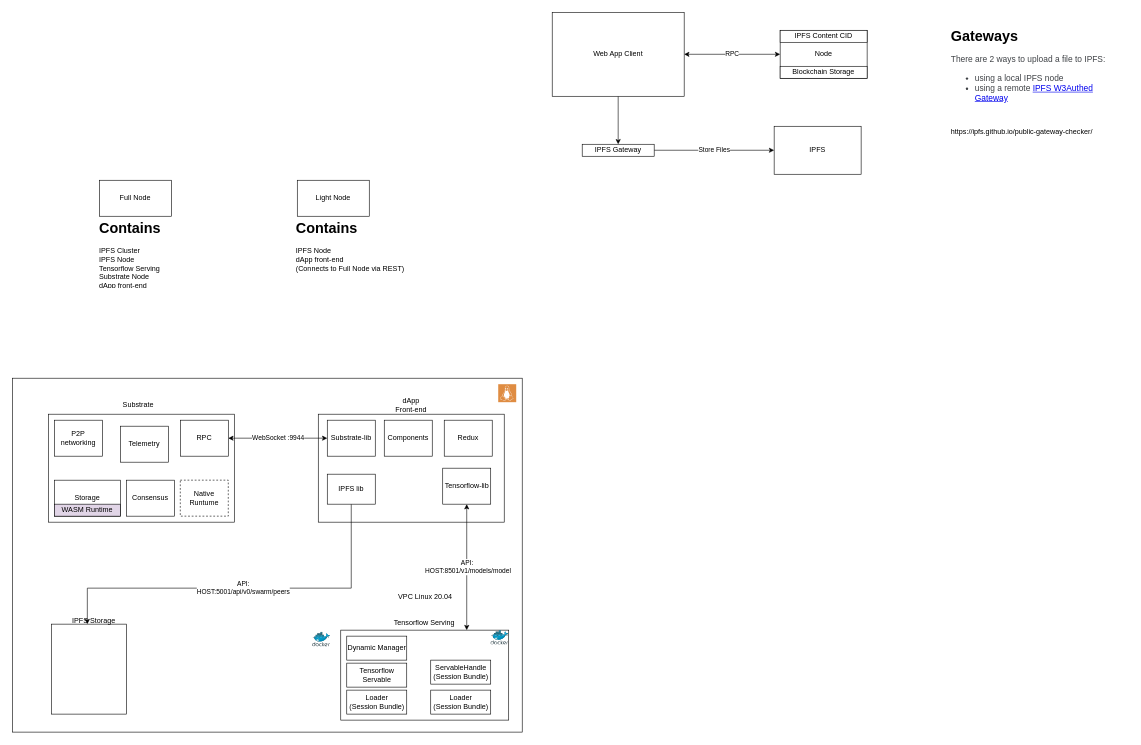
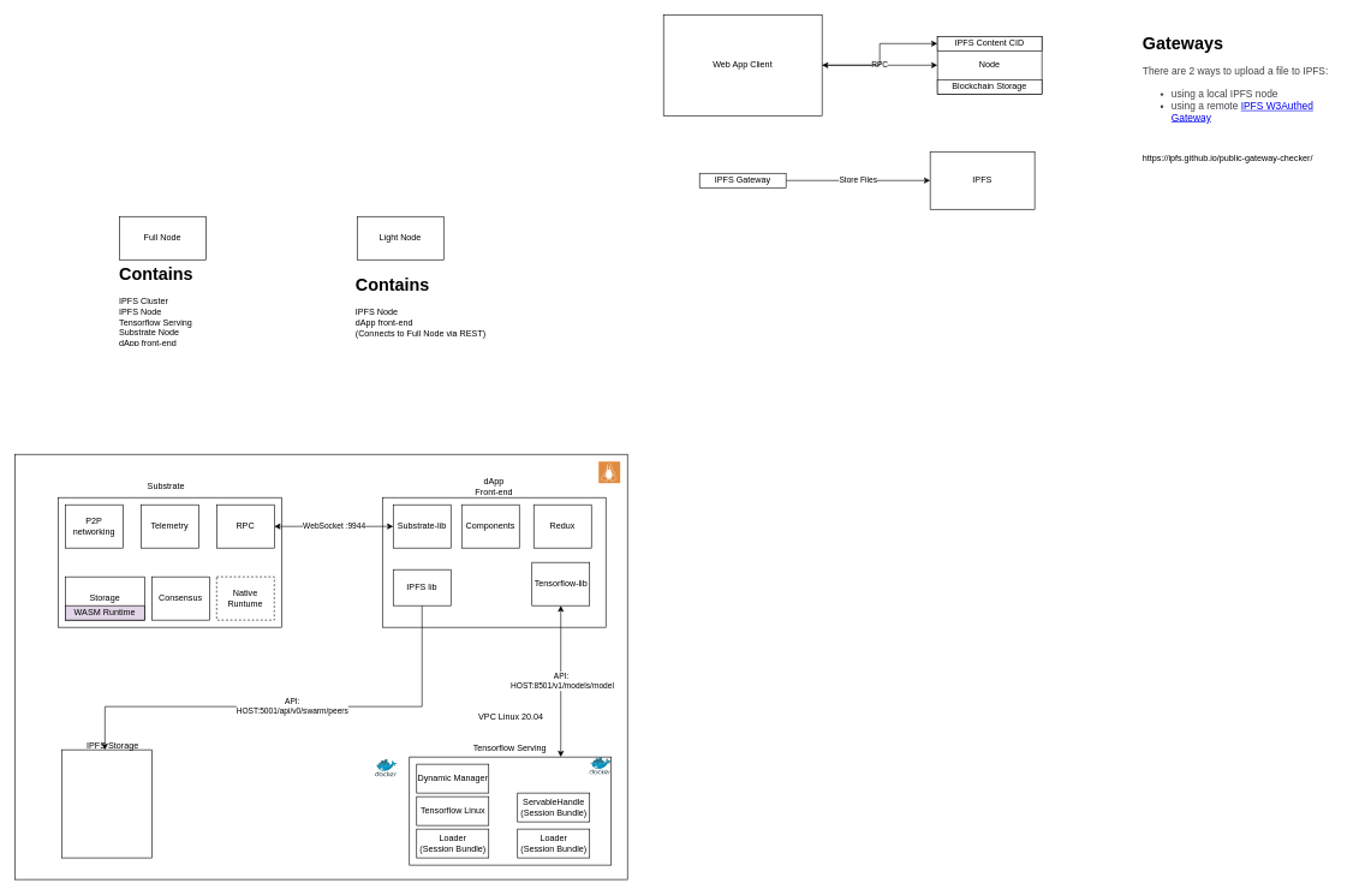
  <mxCell id="0" />
  <mxCell id="1" parent="0" />
  <mxCell id="2" value="" style="rounded=0;whiteSpace=wrap;html=1;" vertex="1" parent="1"><mxGeometry x="20" y="630" width="850" height="590" as="geometry" /></mxCell>
  <mxCell id="3" value="RPC" style="edgeStyle=orthogonalEdgeStyle;rounded=0;orthogonalLoop=1;jettySize=auto;html=1;entryX=0;entryY=0.5;entryDx=0;entryDy=0;startArrow=classic;startFill=1;" parent="1" source="5" target="8" edge="1"><mxGeometry relative="1" as="geometry" /></mxCell>
- <mxCell id="4" style="edgeStyle=orthogonalEdgeStyle;rounded=0;orthogonalLoop=1;jettySize=auto;html=1;entryX=0.5;entryY=0;entryDx=0;entryDy=0;" parent="1" source="5" target="7" edge="1"><mxGeometry relative="1" as="geometry" /></mxCell>
+ <mxCell id="4" style="edgeStyle=orthogonalEdgeStyle;rounded=0;orthogonalLoop=1;jettySize=auto;html=1;" parent="1" source="5" target="12" edge="1"><mxGeometry relative="1" as="geometry" /></mxCell>
  <mxCell id="5" value="Web App Client" style="rounded=0;whiteSpace=wrap;html=1;" parent="1" vertex="1"><mxGeometry x="920" y="20" width="220" height="140" as="geometry" /></mxCell>
  <mxCell id="6" value="Store Files" style="edgeStyle=orthogonalEdgeStyle;rounded=0;orthogonalLoop=1;jettySize=auto;html=1;entryX=0;entryY=0.5;entryDx=0;entryDy=0;" parent="1" source="7" target="10" edge="1"><mxGeometry relative="1" as="geometry"><mxPoint x="1304.94" y="251.06" as="targetPoint" /></mxGeometry></mxCell>
  <mxCell id="7" value="IPFS Gateway" style="rounded=0;whiteSpace=wrap;html=1;" parent="1" vertex="1"><mxGeometry x="970" y="240" width="120" height="20" as="geometry" /></mxCell>
  <mxCell id="8" value="Node" style="rounded=0;whiteSpace=wrap;html=1;" parent="1" vertex="1"><mxGeometry x="1300" y="50" width="145" height="80" as="geometry" /></mxCell>
  <mxCell id="9" value="Blockchain Storage" style="rounded=0;whiteSpace=wrap;html=1;" parent="1" vertex="1"><mxGeometry x="1300" y="110" width="145" height="20" as="geometry" /></mxCell>
  <mxCell id="10" value="IPFS" style="rounded=0;whiteSpace=wrap;html=1;" parent="1" vertex="1"><mxGeometry x="1290" y="210" width="145" height="80" as="geometry" /></mxCell>
  <mxCell id="11" value="&lt;h1&gt;Gateways&lt;/h1&gt;&lt;p style=&quot;box-sizing: border-box ; color: rgb(63 , 66 , 70) ; font-family: &amp;#34;manrope&amp;#34; , sans-serif , &amp;#34;apple color emoji&amp;#34; , &amp;#34;segoe ui emoji&amp;#34; , &amp;#34;segoe ui symbol&amp;#34; ; font-size: 14px&quot;&gt;There are 2 ways to upload a file to IPFS:&lt;/p&gt;&lt;ul style=&quot;box-sizing: border-box ; color: rgb(63 , 66 , 70) ; font-family: &amp;#34;manrope&amp;#34; , sans-serif , &amp;#34;apple color emoji&amp;#34; , &amp;#34;segoe ui emoji&amp;#34; , &amp;#34;segoe ui symbol&amp;#34; ; font-size: 14px&quot;&gt;&lt;li style=&quot;box-sizing: border-box ; overflow-wrap: break-word&quot;&gt;using a local IPFS node&lt;/li&gt;&lt;li style=&quot;box-sizing: border-box ; overflow-wrap: break-word&quot;&gt;using a remote&amp;nbsp;&lt;a href=&quot;https://docs.ipfs.io/concepts/ipfs-gateway/#authenticated-gateways&quot; target=&quot;_blank&quot; style=&quot;box-sizing: border-box&quot;&gt;IPFS W3Authed Gateway&lt;/a&gt;&lt;/li&gt;&lt;/ul&gt;&lt;p&gt;&lt;br&gt;&lt;/p&gt;&lt;p&gt;https://ipfs.github.io/public-gateway-checker/&lt;/p&gt;" style="text;html=1;strokeColor=none;fillColor=none;spacing=5;spacingTop=-20;whiteSpace=wrap;overflow=hidden;rounded=0;" parent="1" vertex="1"><mxGeometry x="1580" y="40" width="300" height="280" as="geometry" /></mxCell>
  <mxCell id="12" value="IPFS Content CID" style="rounded=0;whiteSpace=wrap;html=1;" parent="1" vertex="1"><mxGeometry x="1300" y="50" width="145" height="20" as="geometry" /></mxCell>
  <mxCell id="13" value="" style="rounded=0;whiteSpace=wrap;html=1;" vertex="1" parent="1"><mxGeometry x="80" y="690" width="310" height="180" as="geometry" /></mxCell>
  <mxCell id="14" value="Substrate" style="text;html=1;strokeColor=none;fillColor=none;align=center;verticalAlign=middle;whiteSpace=wrap;rounded=0;" vertex="1" parent="1"><mxGeometry x="200" y="660" width="60" height="30" as="geometry" /></mxCell>
  <mxCell id="15" value="Storage" style="rounded=0;whiteSpace=wrap;html=1;" vertex="1" parent="1"><mxGeometry x="90" y="800" width="110" height="60" as="geometry" /></mxCell>
  <mxCell id="16" value="WASM Runtime" style="rounded=0;whiteSpace=wrap;html=1;fillColor=#e1d5e7;" vertex="1" parent="1"><mxGeometry x="90" y="840" width="110" height="20" as="geometry" /></mxCell>
  <mxCell id="17" value="Consensus" style="rounded=0;whiteSpace=wrap;html=1;" vertex="1" parent="1"><mxGeometry x="210" y="800" width="80" height="60" as="geometry" /></mxCell>
  <mxCell id="18" value="P2P networking" style="rounded=0;whiteSpace=wrap;html=1;" vertex="1" parent="1"><mxGeometry x="90" y="700" width="80" height="60" as="geometry" /></mxCell>
  <mxCell id="19" value="RPC" style="rounded=0;whiteSpace=wrap;html=1;" vertex="1" parent="1"><mxGeometry x="300" y="700" width="80" height="60" as="geometry" /></mxCell>
- <mxCell id="20" value="Telemetry" style="rounded=0;whiteSpace=wrap;html=1;" vertex="1" parent="1"><mxGeometry x="200" y="710" width="80" height="60" as="geometry" /></mxCell>
+ <mxCell id="20" value="Telemetry" style="rounded=0;whiteSpace=wrap;html=1;" vertex="1" parent="1"><mxGeometry x="195" y="700" width="80" height="60" as="geometry" /></mxCell>
  <mxCell id="21" value="Native Runtume" style="rounded=0;whiteSpace=wrap;html=1;dashed=1;" vertex="1" parent="1"><mxGeometry x="300" y="800" width="80" height="60" as="geometry" /></mxCell>
  <mxCell id="22" value="" style="rounded=0;whiteSpace=wrap;html=1;" vertex="1" parent="1"><mxGeometry x="530" y="690" width="310" height="180" as="geometry" /></mxCell>
  <mxCell id="23" value="dApp Front-end" style="text;html=1;strokeColor=none;fillColor=none;align=center;verticalAlign=middle;whiteSpace=wrap;rounded=0;" vertex="1" parent="1"><mxGeometry x="655" y="660" width="60" height="30" as="geometry" /></mxCell>
  <mxCell id="24" value="Substrate-lib" style="rounded=0;whiteSpace=wrap;html=1;" vertex="1" parent="1"><mxGeometry x="545" y="700" width="80" height="60" as="geometry" /></mxCell>
  <mxCell id="25" value="Components" style="rounded=0;whiteSpace=wrap;html=1;" vertex="1" parent="1"><mxGeometry x="640" y="700" width="80" height="60" as="geometry" /></mxCell>
  <mxCell id="26" value="Redux" style="rounded=0;whiteSpace=wrap;html=1;" vertex="1" parent="1"><mxGeometry x="740" y="700" width="80" height="60" as="geometry" /></mxCell>
  <mxCell id="27" value="WebSocket :9944" style="edgeStyle=orthogonalEdgeStyle;rounded=0;orthogonalLoop=1;jettySize=auto;html=1;entryX=0;entryY=0.5;entryDx=0;entryDy=0;startArrow=classic;startFill=1;" edge="1" parent="1" source="19" target="24"><mxGeometry relative="1" as="geometry" /></mxCell>
  <mxCell id="28" value="VPC Linux 20.04" style="text;html=1;strokeColor=none;fillColor=none;align=center;verticalAlign=middle;whiteSpace=wrap;rounded=0;" vertex="1" parent="1"><mxGeometry x="659.38" y="980" width="98.75" height="30" as="geometry" /></mxCell>
  <mxCell id="29" value="" style="sketch=0;pointerEvents=1;shadow=0;dashed=0;html=1;strokeColor=none;fillColor=#DF8C42;labelPosition=center;verticalLabelPosition=bottom;verticalAlign=top;align=center;outlineConnect=0;shape=mxgraph.veeam2.linux;" vertex="1" parent="1"><mxGeometry x="830" y="640" width="30" height="30" as="geometry" /></mxCell>
  <mxCell id="30" value="" style="rounded=0;whiteSpace=wrap;html=1;" vertex="1" parent="1"><mxGeometry x="567.5" y="1050" width="280" height="150" as="geometry" /></mxCell>
  <mxCell id="31" value="" style="sketch=0;aspect=fixed;html=1;points=[];align=center;image;fontSize=12;image=img/lib/mscae/Docker.svg;" vertex="1" parent="1"><mxGeometry x="817.5" y="1050" width="30" height="24.6" as="geometry" /></mxCell>
- <mxCell id="32" value="Tensorflow Servable" style="rounded=0;whiteSpace=wrap;html=1;" vertex="1" parent="1"><mxGeometry x="577.5" y="1105" width="100" height="40" as="geometry" /></mxCell>
+ <mxCell id="32" value="Tensorflow Linux" style="rounded=0;whiteSpace=wrap;html=1;" vertex="1" parent="1"><mxGeometry x="577.5" y="1105" width="100" height="40" as="geometry" /></mxCell>
  <mxCell id="33" value="Loader &lt;br&gt;(Session Bundle)" style="rounded=0;whiteSpace=wrap;html=1;" vertex="1" parent="1"><mxGeometry x="577.5" y="1150" width="100" height="40" as="geometry" /></mxCell>
  <mxCell id="34" value="Loader &lt;br&gt;(Session Bundle)" style="rounded=0;whiteSpace=wrap;html=1;" vertex="1" parent="1"><mxGeometry x="717.5" y="1150" width="100" height="40" as="geometry" /></mxCell>
  <mxCell id="35" value="Dynamic Manager" style="rounded=0;whiteSpace=wrap;html=1;" vertex="1" parent="1"><mxGeometry x="577.5" y="1060" width="100" height="40" as="geometry" /></mxCell>
  <mxCell id="36" value="ServableHandle&lt;br&gt;(Session Bundle)" style="rounded=0;whiteSpace=wrap;html=1;" vertex="1" parent="1"><mxGeometry x="717.5" y="1100" width="100" height="40" as="geometry" /></mxCell>
  <mxCell id="37" value="Tensorflow Serving" style="text;html=1;strokeColor=none;fillColor=none;align=center;verticalAlign=middle;whiteSpace=wrap;rounded=0;" vertex="1" parent="1"><mxGeometry x="653.44" y="1023" width="108.13" height="30" as="geometry" /></mxCell>
  <mxCell id="38" value="API:&lt;br&gt;&amp;nbsp;HOST:8501/v1/models/model" style="edgeStyle=orthogonalEdgeStyle;rounded=0;orthogonalLoop=1;jettySize=auto;html=1;entryX=0.75;entryY=0;entryDx=0;entryDy=0;startArrow=classic;startFill=1;" edge="1" parent="1" source="39" target="30"><mxGeometry relative="1" as="geometry" /></mxCell>
  <mxCell id="39" value="Tensorflow-lib" style="rounded=0;whiteSpace=wrap;html=1;" vertex="1" parent="1"><mxGeometry x="737.5" y="780" width="80" height="60" as="geometry" /></mxCell>
  <mxCell id="40" value="" style="rounded=0;whiteSpace=wrap;html=1;" vertex="1" parent="1"><mxGeometry x="85" y="1040" width="125" height="150" as="geometry" /></mxCell>
  <mxCell id="41" value="IPFS Storage" style="text;html=1;strokeColor=none;fillColor=none;align=center;verticalAlign=middle;whiteSpace=wrap;rounded=0;" vertex="1" parent="1"><mxGeometry x="101.87" y="1020" width="108.13" height="30" as="geometry" /></mxCell>
  <mxCell id="42" value="" style="sketch=0;aspect=fixed;html=1;points=[];align=center;image;fontSize=12;image=img/lib/mscae/Docker.svg;" vertex="1" parent="1"><mxGeometry x="520" y="1053" width="30" height="24.6" as="geometry" /></mxCell>
  <mxCell id="43" value="API:&lt;br&gt;HOST:5001/api/v0/swarm/peers" style="edgeStyle=orthogonalEdgeStyle;rounded=0;orthogonalLoop=1;jettySize=auto;html=1;" edge="1" parent="1" source="44" target="40"><mxGeometry relative="1" as="geometry"><Array as="points"><mxPoint x="585" y="980" /><mxPoint x="145" y="980" /></Array></mxGeometry></mxCell>
  <mxCell id="44" value="IPFS lib" style="rounded=0;whiteSpace=wrap;html=1;" vertex="1" parent="1"><mxGeometry x="545" y="790" width="80" height="50" as="geometry" /></mxCell>
  <mxCell id="45" value="Full Node" style="rounded=0;whiteSpace=wrap;html=1;" vertex="1" parent="1"><mxGeometry x="165" y="300" width="120" height="60" as="geometry" /></mxCell>
  <mxCell id="46" value="Light Node" style="rounded=0;whiteSpace=wrap;html=1;" vertex="1" parent="1"><mxGeometry x="495" y="300" width="120" height="60" as="geometry" /></mxCell>
  <mxCell id="47" value="&lt;h1&gt;&lt;span style=&quot;background-color: initial;&quot;&gt;Contains&lt;/span&gt;&lt;/h1&gt;&lt;div&gt;&lt;span style=&quot;font-size: 12px; font-weight: 400;&quot;&gt;IPFS Cluster&lt;/span&gt;&lt;/div&gt;&lt;div&gt;&lt;span style=&quot;font-size: 12px; font-weight: 400;&quot;&gt;IPFS Node&lt;/span&gt;&lt;/div&gt;&lt;div&gt;&lt;span style=&quot;font-size: 12px; font-weight: 400;&quot;&gt;Tensorflow Serving&lt;/span&gt;&lt;/div&gt;&lt;div&gt;Substrate Node&lt;/div&gt;&lt;div&gt;dApp front-end&lt;/div&gt;&lt;div&gt;&lt;span style=&quot;font-size: 12px; font-weight: 400;&quot;&gt;&lt;br&gt;&lt;/span&gt;&lt;/div&gt;&lt;h1&gt;&lt;span style=&quot;font-size: 12px; font-weight: 400;&quot;&gt;&lt;br&gt;&lt;/span&gt;&lt;/h1&gt;" style="text;html=1;strokeColor=none;fillColor=none;spacing=5;spacingTop=-20;whiteSpace=wrap;overflow=hidden;rounded=0;" vertex="1" parent="1"><mxGeometry x="160" y="360" width="190" height="120" as="geometry" /></mxCell>
- <mxCell id="48" value="&lt;h1&gt;&lt;span style=&quot;background-color: initial;&quot;&gt;Contains&lt;/span&gt;&lt;/h1&gt;&lt;div&gt;&lt;span style=&quot;font-size: 12px; font-weight: 400;&quot;&gt;IPFS Node&lt;/span&gt;&lt;/div&gt;&lt;div&gt;dApp front-end&lt;/div&gt;&lt;div&gt;(Connects to Full Node via REST)&lt;/div&gt;&lt;h1&gt;&lt;span style=&quot;font-size: 12px; font-weight: 400;&quot;&gt;&lt;br&gt;&lt;/span&gt;&lt;/h1&gt;" style="text;html=1;strokeColor=none;fillColor=none;spacing=5;spacingTop=-20;whiteSpace=wrap;overflow=hidden;rounded=0;" vertex="1" parent="1"><mxGeometry x="487.5" y="360" width="190" height="120" as="geometry" /></mxCell>
+ <mxCell id="48" value="&lt;h1&gt;&lt;span style=&quot;background-color: initial;&quot;&gt;Contains&lt;/span&gt;&lt;/h1&gt;&lt;div&gt;&lt;span style=&quot;font-size: 12px; font-weight: 400;&quot;&gt;IPFS Node&lt;/span&gt;&lt;/div&gt;&lt;div&gt;dApp front-end&lt;/div&gt;&lt;div&gt;(Connects to Full Node via REST)&lt;/div&gt;&lt;h1&gt;&lt;span style=&quot;font-size: 12px; font-weight: 400;&quot;&gt;&lt;br&gt;&lt;/span&gt;&lt;/h1&gt;" style="text;html=1;strokeColor=none;fillColor=none;spacing=5;spacingTop=-20;whiteSpace=wrap;overflow=hidden;rounded=0;" vertex="1" parent="1"><mxGeometry x="487.5" y="375" width="190" height="120" as="geometry" /></mxCell>
